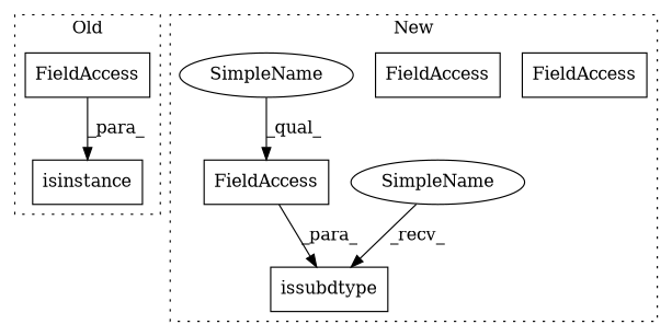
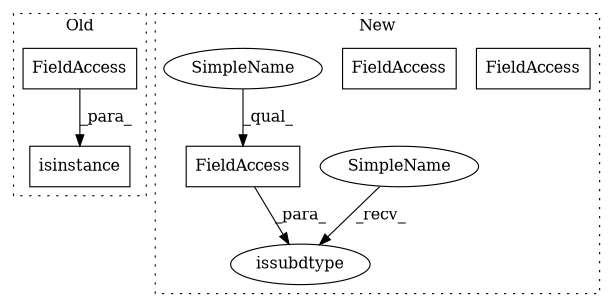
  digraph {
    node [a=22 l=13 s=729 shape=box]
    n1 [a=32 l="11,1" label=isinstance s="581,598"]
    n2 [l=1 label=FieldAccess s=592]
    n3 [label=FieldAccess s=517]
    n4 [label=FieldAccess s=617]
    n5 [label=FieldAccess]
-   n6 [a=32 l="11,1" label=issubdtype s="710,742"]
+   n6 [a=32 l="11,1" label=issubdtype s="710,742" shape=ellipse]
    n7 [a=42 l=5 label=SimpleName s=704 shape=ellipse]
    n8 [a=42 l=5 label=SimpleName shape=ellipse]
    subgraph cluster_1 {
      label=Old
      style=dotted
      n1
      n2
    }
    subgraph cluster_2 {
      label=New
      style=dotted
      n3
      n4
      n5
      n6
      n7
      n8
    }
    n2 -> n1 [label=_para_]
    n5 -> n6 [label=_para_]
    n7 -> n6 [label=_recv_]
    n8 -> n5 [label=_qual_]
  }
